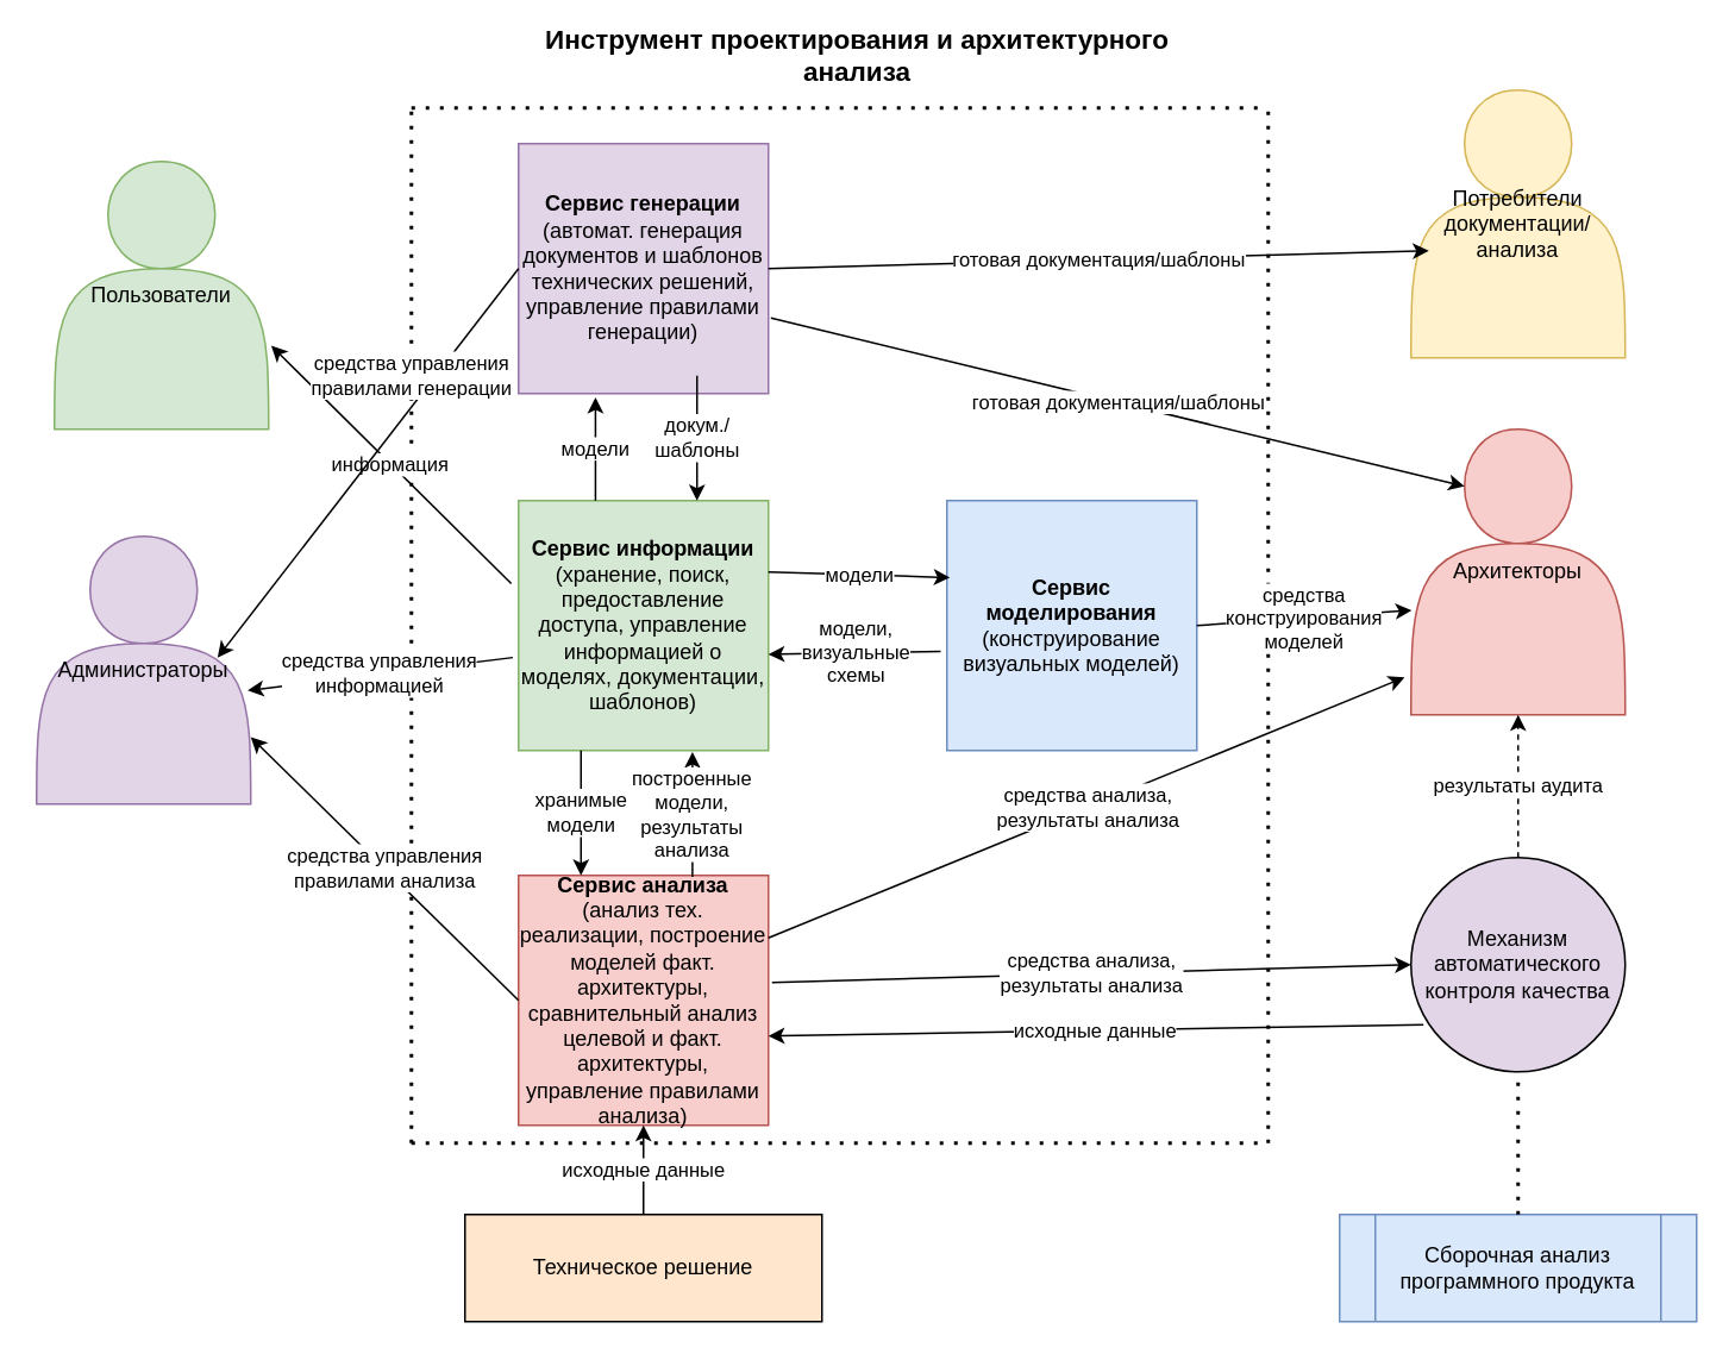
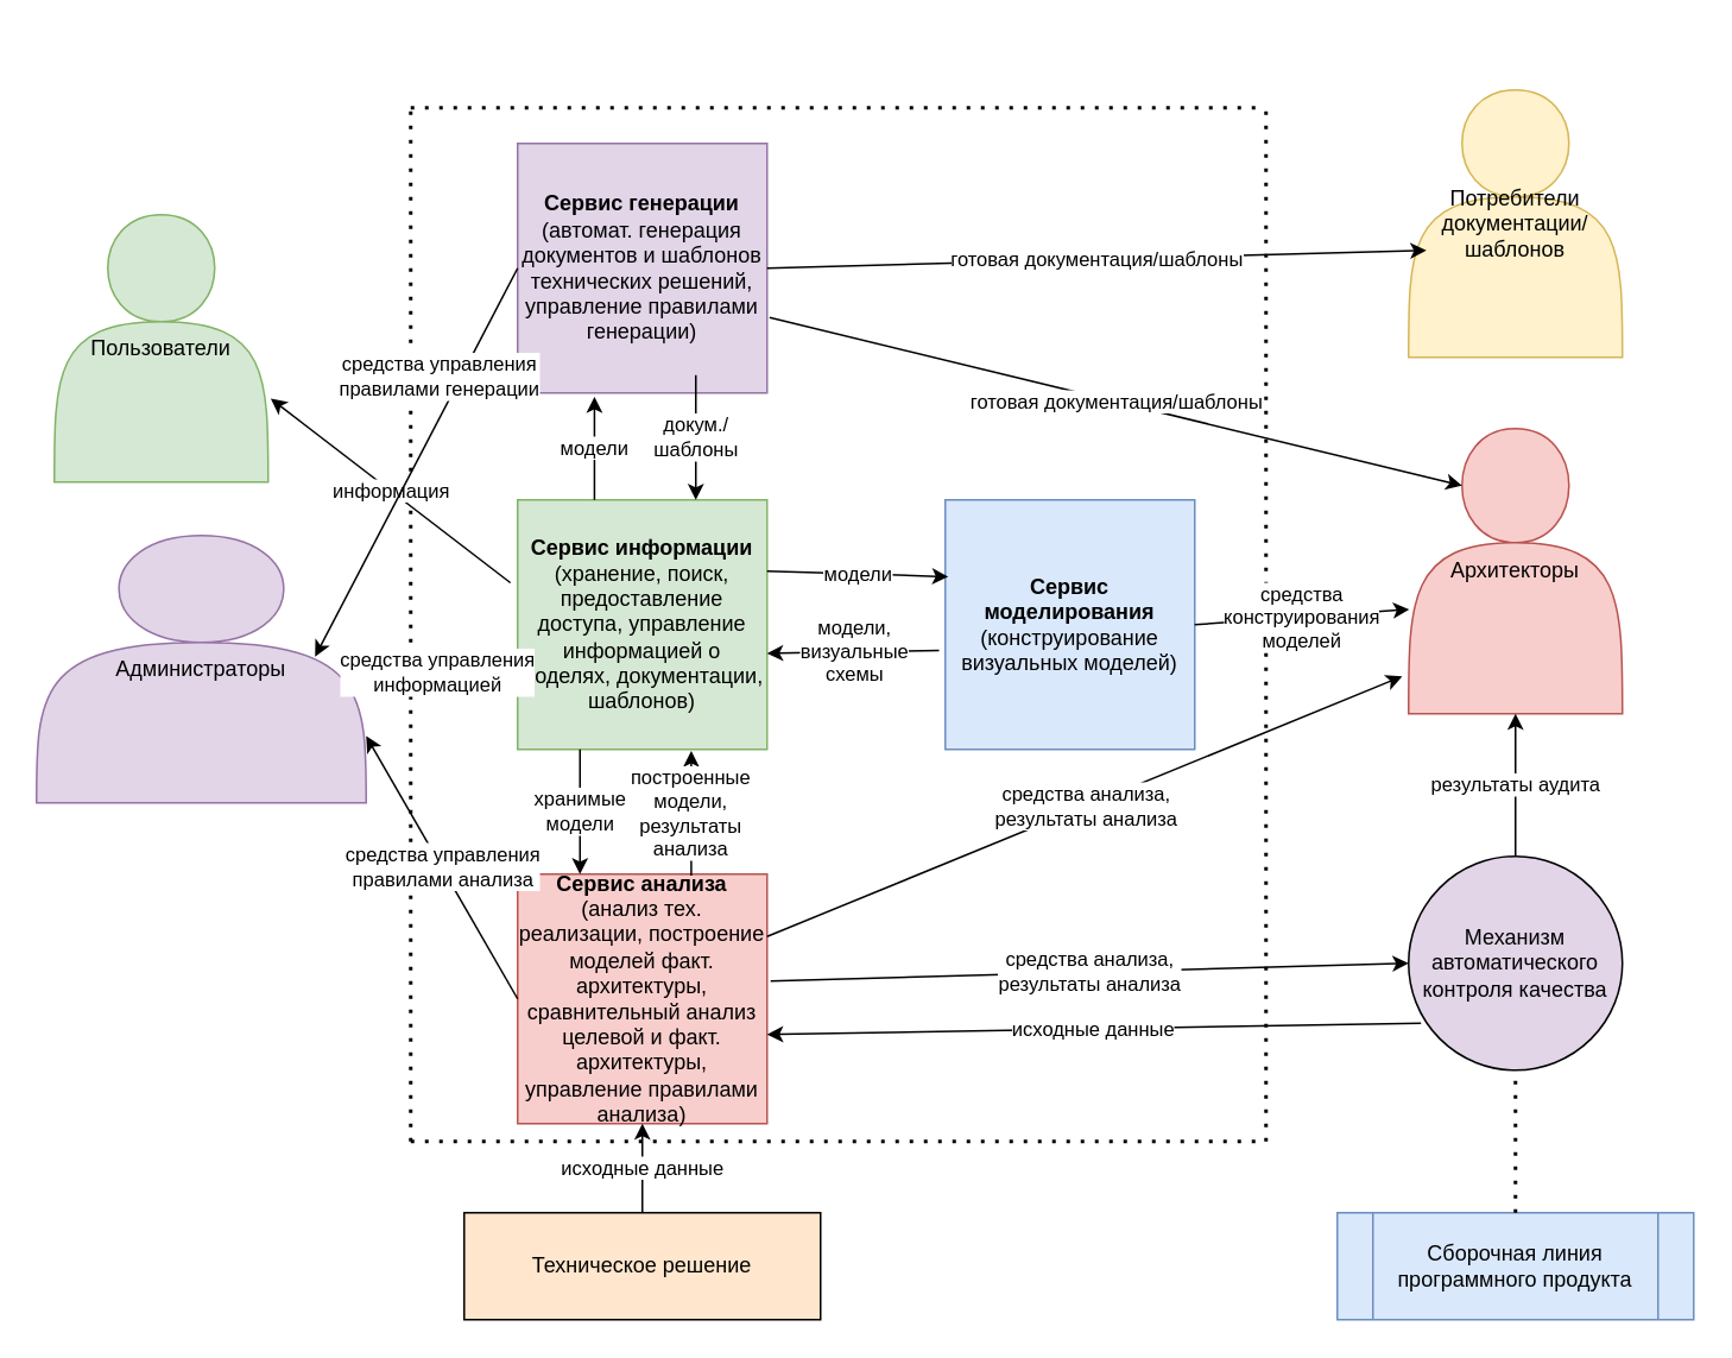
  <mxCell id="0" />
  <mxCell id="1" parent="0" />
  <mxCell id="2" value="&lt;b&gt;Сервис информации&lt;/b&gt; (хранение, поиск, предоставление доступа, управление информацией о моделях, документации, шаблонов)" style="whiteSpace=wrap;html=1;aspect=fixed;fillColor=#d5e8d4;strokeColor=#82b366;" vertex="1" parent="1"><mxGeometry x="290" y="280" width="140" height="140" as="geometry" /></mxCell>
  <mxCell id="3" value="&lt;b&gt;Сервис анализа&lt;/b&gt; (анализ тех. реализации, построение моделей факт. архитектуры, сравнительный анализ целевой и факт. архитектуры, управление правилами анализа)" style="whiteSpace=wrap;html=1;aspect=fixed;fillColor=#f8cecc;strokeColor=#b85450;" vertex="1" parent="1"><mxGeometry x="290" y="490" width="140" height="140" as="geometry" /></mxCell>
  <mxCell id="4" value="хранимые&lt;br&gt;модели" style="endArrow=classic;html=1;exitX=0.25;exitY=1;exitDx=0;exitDy=0;entryX=0.25;entryY=0;entryDx=0;entryDy=0;" edge="1" parent="1" source="2" target="3"><mxGeometry width="50" height="50" relative="1" as="geometry"><mxPoint x="360" y="500" as="sourcePoint" /><mxPoint x="410" y="450" as="targetPoint" /></mxGeometry></mxCell>
  <mxCell id="5" value="&lt;b&gt;Сервис моделирования&lt;/b&gt; (конструирование визуальных моделей)" style="whiteSpace=wrap;html=1;aspect=fixed;fillColor=#dae8fc;strokeColor=#6c8ebf;" vertex="1" parent="1"><mxGeometry x="530" y="280" width="140" height="140" as="geometry" /></mxCell>
  <mxCell id="6" value="модели" style="endArrow=classic;html=1;entryX=0.012;entryY=0.308;entryDx=0;entryDy=0;entryPerimeter=0;" edge="1" parent="1" target="5"><mxGeometry width="50" height="50" relative="1" as="geometry"><mxPoint x="430" y="320" as="sourcePoint" /><mxPoint x="550" y="340" as="targetPoint" /></mxGeometry></mxCell>
  <mxCell id="7" value="&lt;b&gt;Сервис генерации&lt;/b&gt;&lt;br&gt;(автомат. генерация документов и шаблонов технических решений, управление правилами генерации)" style="whiteSpace=wrap;html=1;aspect=fixed;fillColor=#e1d5e7;strokeColor=#9673a6;" vertex="1" parent="1"><mxGeometry x="290" y="80" width="140" height="140" as="geometry" /></mxCell>
  <mxCell id="8" value="" style="endArrow=none;dashed=1;html=1;dashPattern=1 3;strokeWidth=2;" edge="1" parent="1"><mxGeometry width="50" height="50" relative="1" as="geometry"><mxPoint x="230" y="640" as="sourcePoint" /><mxPoint x="230" y="56.8" as="targetPoint" /></mxGeometry></mxCell>
  <mxCell id="9" value="" style="endArrow=none;dashed=1;html=1;dashPattern=1 3;strokeWidth=2;" edge="1" parent="1"><mxGeometry width="50" height="50" relative="1" as="geometry"><mxPoint x="230" y="640" as="sourcePoint" /><mxPoint x="710" y="640" as="targetPoint" /></mxGeometry></mxCell>
  <mxCell id="10" value="" style="endArrow=none;dashed=1;html=1;dashPattern=1 3;strokeWidth=2;" edge="1" parent="1"><mxGeometry width="50" height="50" relative="1" as="geometry"><mxPoint x="710" y="640" as="sourcePoint" /><mxPoint x="710" y="60" as="targetPoint" /></mxGeometry></mxCell>
  <mxCell id="11" value="" style="endArrow=none;dashed=1;html=1;dashPattern=1 3;strokeWidth=2;" edge="1" parent="1"><mxGeometry width="50" height="50" relative="1" as="geometry"><mxPoint x="230" y="60" as="sourcePoint" /><mxPoint x="710" y="60" as="targetPoint" /></mxGeometry></mxCell>
- <mxCell id="12" value="&lt;b&gt;&lt;font style=&quot;font-size: 15px&quot;&gt;Инструмент проектирования и архитектурного анализа&lt;/font&gt;&lt;/b&gt;" style="text;html=1;strokeColor=none;fillColor=none;align=center;verticalAlign=middle;whiteSpace=wrap;rounded=0;" vertex="1" parent="1"><mxGeometry x="300" y="20" width="360" height="20" as="geometry" /></mxCell>
  <mxCell id="13" value="Архитекторы" style="shape=actor;whiteSpace=wrap;html=1;fillColor=#f8cecc;strokeColor=#b85450;" vertex="1" parent="1"><mxGeometry x="790" y="240" width="120" height="160" as="geometry" /></mxCell>
- <mxCell id="14" value="Потребители документации/анализа" style="shape=actor;whiteSpace=wrap;html=1;fillColor=#fff2cc;strokeColor=#d6b656;" vertex="1" parent="1"><mxGeometry x="790" y="50" width="120" height="150" as="geometry" /></mxCell>
+ <mxCell id="14" value="Потребители документации/шаблонов" style="shape=actor;whiteSpace=wrap;html=1;fillColor=#fff2cc;strokeColor=#d6b656;" vertex="1" parent="1"><mxGeometry x="790" y="50" width="120" height="150" as="geometry" /></mxCell>
  <mxCell id="15" value="модели" style="endArrow=classic;html=1;exitX=0.308;exitY=0;exitDx=0;exitDy=0;entryX=0.308;entryY=1.015;entryDx=0;entryDy=0;exitPerimeter=0;entryPerimeter=0;" edge="1" parent="1" source="2" target="7"><mxGeometry width="50" height="50" relative="1" as="geometry"><mxPoint x="360" y="270" as="sourcePoint" /><mxPoint x="410" y="220" as="targetPoint" /></mxGeometry></mxCell>
  <mxCell id="16" value="готовая документация/шаблоны" style="endArrow=classic;html=1;exitX=1;exitY=0.5;exitDx=0;exitDy=0;" edge="1" parent="1" source="7"><mxGeometry width="50" height="50" relative="1" as="geometry"><mxPoint x="560" y="190" as="sourcePoint" /><mxPoint x="800" y="140" as="targetPoint" /></mxGeometry></mxCell>
  <mxCell id="17" value="готовая документация/шаблоны" style="endArrow=classic;html=1;exitX=1.01;exitY=0.698;exitDx=0;exitDy=0;exitPerimeter=0;entryX=0.25;entryY=0.2;entryDx=0;entryDy=0;entryPerimeter=0;" edge="1" parent="1" source="7" target="13"><mxGeometry width="50" height="50" relative="1" as="geometry"><mxPoint x="550" y="230" as="sourcePoint" /><mxPoint x="600" y="180" as="targetPoint" /></mxGeometry></mxCell>
  <mxCell id="18" value="средства&lt;br&gt;конструирования&lt;br&gt;моделей" style="endArrow=classic;html=1;exitX=1;exitY=0.5;exitDx=0;exitDy=0;entryX=0.003;entryY=0.634;entryDx=0;entryDy=0;entryPerimeter=0;" edge="1" parent="1" source="5" target="13"><mxGeometry width="50" height="50" relative="1" as="geometry"><mxPoint x="730" y="360" as="sourcePoint" /><mxPoint x="780" y="310" as="targetPoint" /></mxGeometry></mxCell>
  <mxCell id="19" value="средства анализа,&lt;br&gt;результаты анализа" style="endArrow=classic;html=1;exitX=1;exitY=0.25;exitDx=0;exitDy=0;entryX=-0.03;entryY=0.869;entryDx=0;entryDy=0;entryPerimeter=0;" edge="1" parent="1" source="3" target="13"><mxGeometry width="50" height="50" relative="1" as="geometry"><mxPoint x="520" y="540" as="sourcePoint" /><mxPoint x="570" y="490" as="targetPoint" /></mxGeometry></mxCell>
  <mxCell id="20" value="Механизм автоматического контроля качества" style="ellipse;whiteSpace=wrap;html=1;aspect=fixed;fillColor=#e1d5e7;" vertex="1" parent="1"><mxGeometry x="790" y="480" width="120" height="120" as="geometry" /></mxCell>
  <mxCell id="21" value="средства анализа,&lt;br&gt;результаты анализа" style="endArrow=classic;html=1;entryX=0;entryY=0.5;entryDx=0;entryDy=0;" edge="1" parent="1" target="20"><mxGeometry width="50" height="50" relative="1" as="geometry"><mxPoint x="432" y="550" as="sourcePoint" /><mxPoint x="600" y="540" as="targetPoint" /></mxGeometry></mxCell>
- <mxCell id="22" value="результаты аудита" style="endArrow=classic;html=1;exitX=0.5;exitY=0;exitDx=0;exitDy=0;entryX=0.5;entryY=1;entryDx=0;entryDy=0;dashed=1;" edge="1" parent="1" source="20" target="13"><mxGeometry width="50" height="50" relative="1" as="geometry"><mxPoint x="820" y="460" as="sourcePoint" /><mxPoint x="870" y="410" as="targetPoint" /></mxGeometry></mxCell>
- <mxCell id="23" value="Сборочная анализ&lt;br&gt;программного продукта" style="shape=process;whiteSpace=wrap;html=1;backgroundOutline=1;fillColor=#dae8fc;strokeColor=#6c8ebf;" vertex="1" parent="1"><mxGeometry x="750" y="680" width="200" height="60" as="geometry" /></mxCell>
+ <mxCell id="22" value="результаты аудита" style="endArrow=classic;html=1;exitX=0.5;exitY=0;exitDx=0;exitDy=0;entryX=0.5;entryY=1;entryDx=0;entryDy=0;" edge="1" parent="1" source="20" target="13"><mxGeometry width="50" height="50" relative="1" as="geometry"><mxPoint x="820" y="460" as="sourcePoint" /><mxPoint x="870" y="410" as="targetPoint" /></mxGeometry></mxCell>
+ <mxCell id="23" value="Сборочная линия&lt;br&gt;программного продукта" style="shape=process;whiteSpace=wrap;html=1;backgroundOutline=1;fillColor=#dae8fc;strokeColor=#6c8ebf;" vertex="1" parent="1"><mxGeometry x="750" y="680" width="200" height="60" as="geometry" /></mxCell>
  <mxCell id="24" value="" style="endArrow=none;dashed=1;html=1;dashPattern=1 3;strokeWidth=2;entryX=0.5;entryY=1;entryDx=0;entryDy=0;exitX=0.5;exitY=0;exitDx=0;exitDy=0;" edge="1" parent="1" source="23" target="20"><mxGeometry width="50" height="50" relative="1" as="geometry"><mxPoint x="840" y="690" as="sourcePoint" /><mxPoint x="890" y="640" as="targetPoint" /></mxGeometry></mxCell>
  <mxCell id="25" value="докум./&lt;br&gt;шаблоны" style="endArrow=classic;html=1;rounded=0;" edge="1" parent="1"><mxGeometry width="50" height="50" relative="1" as="geometry"><mxPoint x="390" y="210" as="sourcePoint" /><mxPoint x="390" y="280" as="targetPoint" /></mxGeometry></mxCell>
  <mxCell id="26" value="модели,&lt;br&gt;визуальные&lt;br&gt;схемы" style="endArrow=classic;html=1;rounded=0;exitX=-0.025;exitY=0.603;exitDx=0;exitDy=0;exitPerimeter=0;entryX=1;entryY=0.615;entryDx=0;entryDy=0;entryPerimeter=0;" edge="1" parent="1" source="5" target="2"><mxGeometry width="50" height="50" relative="1" as="geometry"><mxPoint x="450" y="410" as="sourcePoint" /><mxPoint x="500" y="360" as="targetPoint" /></mxGeometry></mxCell>
- <mxCell id="27" value="Пользователи" style="shape=actor;whiteSpace=wrap;html=1;fillColor=#d5e8d4;strokeColor=#82b366;" vertex="1" parent="1"><mxGeometry x="30" y="90" width="120" height="150" as="geometry" /></mxCell>
+ <mxCell id="27" value="Пользователи" style="shape=actor;whiteSpace=wrap;html=1;fillColor=#d5e8d4;strokeColor=#82b366;" vertex="1" parent="1"><mxGeometry x="30" y="120" width="120" height="150" as="geometry" /></mxCell>
  <mxCell id="28" value="информация" style="endArrow=classic;html=1;rounded=0;exitX=-0.029;exitY=0.332;exitDx=0;exitDy=0;exitPerimeter=0;entryX=1.012;entryY=0.688;entryDx=0;entryDy=0;entryPerimeter=0;" edge="1" parent="1" source="2" target="27"><mxGeometry width="50" height="50" relative="1" as="geometry"><mxPoint x="190" y="330" as="sourcePoint" /><mxPoint x="240" y="280" as="targetPoint" /></mxGeometry></mxCell>
- <mxCell id="29" value="Администраторы" style="shape=actor;whiteSpace=wrap;html=1;fillColor=#e1d5e7;strokeColor=#9673a6;" vertex="1" parent="1"><mxGeometry x="20" y="300" width="120" height="150" as="geometry" /></mxCell>
+ <mxCell id="29" value="Администраторы" style="shape=actor;whiteSpace=wrap;html=1;fillColor=#e1d5e7;strokeColor=#9673a6;" vertex="1" parent="1"><mxGeometry x="20" y="300" width="185" height="150" as="geometry" /></mxCell>
  <mxCell id="30" value="средства управления&lt;br&gt;информацией" style="endArrow=classic;html=1;rounded=0;exitX=-0.023;exitY=0.628;exitDx=0;exitDy=0;exitPerimeter=0;entryX=0.985;entryY=0.576;entryDx=0;entryDy=0;entryPerimeter=0;" edge="1" parent="1" source="2" target="29"><mxGeometry width="50" height="50" relative="1" as="geometry"><mxPoint x="180" y="450" as="sourcePoint" /><mxPoint x="230" y="400" as="targetPoint" /></mxGeometry></mxCell>
  <mxCell id="31" value="построенные&lt;br&gt;модели,&lt;br&gt;результаты &lt;br&gt;анализа" style="endArrow=classic;html=1;rounded=0;exitX=0.696;exitY=0.006;exitDx=0;exitDy=0;exitPerimeter=0;entryX=0.696;entryY=1.006;entryDx=0;entryDy=0;entryPerimeter=0;" edge="1" parent="1" source="3" target="2"><mxGeometry width="50" height="50" relative="1" as="geometry"><mxPoint x="380" y="480" as="sourcePoint" /><mxPoint x="430" y="430" as="targetPoint" /></mxGeometry></mxCell>
  <mxCell id="32" value="средства управления &lt;br&gt;правилами генерации" style="endArrow=classic;html=1;rounded=0;exitX=0;exitY=0.5;exitDx=0;exitDy=0;entryX=0.845;entryY=0.453;entryDx=0;entryDy=0;entryPerimeter=0;" edge="1" parent="1" source="7" target="29"><mxGeometry x="-0.389" y="-11" width="50" height="50" relative="1" as="geometry"><mxPoint x="180" y="200" as="sourcePoint" /><mxPoint x="230" y="150" as="targetPoint" /><mxPoint as="offset" /></mxGeometry></mxCell>
  <mxCell id="33" value="средства управления&lt;br&gt;правилами анализа" style="endArrow=classic;html=1;rounded=0;exitX=0;exitY=0.5;exitDx=0;exitDy=0;entryX=1;entryY=0.75;entryDx=0;entryDy=0;" edge="1" parent="1" source="3" target="29"><mxGeometry width="50" height="50" relative="1" as="geometry"><mxPoint y="580" as="sourcePoint" x="150" /><mxPoint x="200" y="530" as="targetPoint" /></mxGeometry></mxCell>
  <mxCell id="34" value="исходные данные" style="endArrow=classic;html=1;rounded=0;exitX=0.5;exitY=0;exitDx=0;exitDy=0;entryX=0.5;entryY=1;entryDx=0;entryDy=0;" edge="1" parent="1" source="35" target="3"><mxGeometry width="50" height="50" relative="1" as="geometry"><mxPoint x="365" y="680" as="sourcePoint" /><mxPoint x="390" y="650" as="targetPoint" /></mxGeometry></mxCell>
  <mxCell id="35" value="Техническое решение" style="rounded=0;whiteSpace=wrap;html=1;fillColor=#ffe6cc;" vertex="1" parent="1"><mxGeometry x="260" y="680" width="200" height="60" as="geometry" /></mxCell>
  <mxCell id="36" value="исходные данные" style="endArrow=classic;html=1;rounded=0;exitX=0.058;exitY=0.78;exitDx=0;exitDy=0;exitPerimeter=0;entryX=1;entryY=0.643;entryDx=0;entryDy=0;entryPerimeter=0;" edge="1" parent="1" source="20" target="3"><mxGeometry width="50" height="50" relative="1" as="geometry"><mxPoint x="520" y="620" as="sourcePoint" /><mxPoint x="570" y="570" as="targetPoint" /></mxGeometry></mxCell>
